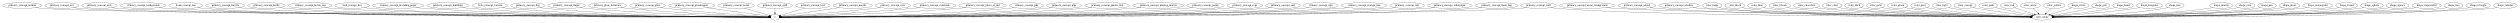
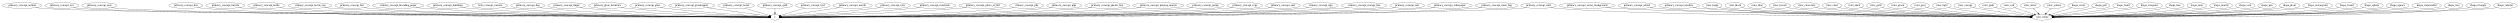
  strict digraph {
    fontname="Noto Serif"
    node [fontname="Noto Serif"]
    edge [fontname="Noto Serif"]
    primary_concept_animal
    y
    primary_concept_ant
    primary_concept_ants
-   primary_concept_background
-   primary_concept_bee [label=hand_concept_bee]
+   primary_concept_bee
    primary_concept_bicycle
    primary_concept_bottle
    primary_concept_bottle_cap
-   primary_concept_box [label=wall_concept_box]
+   primary_concept_box
    primary_concept_branding_paper
    primary_concept_buildings
    n13 [label=circle_concept_camera]
    primary_concept_dog
    primary_concept_finger
    n16 [label=primary_glass_furniture]
    primary_concept_glass
    primary_concept_grasshopper
    primary_concept_hand
    n20 [label=primary_concept_gold]
    primary_concept_leaf
    primary_concept_mantis
    primary_concept_note
    primary_concept_notebook
    primary_concept_photo_of_kid
    primary_concept_pile
    primary_concept_pipe
    primary_concept_plastic_box
    primary_concept_praying_mantis
    primary_concept_pump
    primary_concept_rope
    primary_concept_seal
    primary_concept_sign
    primary_concept_storage_box
    primary_concept_text
    primary_concept_toiletpaper
    primary_concept_trash_bag
    primary_concept_wall
    color_white
    primary_concept_water_background
    primary_concept_wheel
    primary_concept_window
    color_beige
    color_black
    color_blue
    color_brown
    color_chocolate
    color_clear
    color_dark
    color_gold
    color_green
    color_grey
    color_light
    color_orange
    color_pink
    color_red
    color_silver
    color_yellow
    shape_circle
    shape_god
    shape_hand
    shape_irregular
    shape_line
+   shape_man
    shape_mantis
    shape_oval
    shape_pen
    shape_plant
    shape_rectangular
    shape_round
    shape_sphere
    shape_square
    shape_trapezoidal
    shape_tree
    shape_triangle
    shape_tubular
    primary_concept_animal -> y
    primary_concept_ant -> y
    primary_concept_ants -> y
-   primary_concept_background -> y
    primary_concept_bee -> y
    primary_concept_bicycle -> y
    primary_concept_bottle -> y
    primary_concept_bottle_cap -> y
    primary_concept_box -> y
    primary_concept_branding_paper -> y
    primary_concept_buildings -> y
    n13 -> y
    primary_concept_dog -> y
    primary_concept_finger -> y
    n16 -> y
    primary_concept_glass -> y
    primary_concept_grasshopper -> y
    primary_concept_hand -> y
    n20 -> y
    primary_concept_leaf -> y
    primary_concept_mantis -> y
    primary_concept_note -> y
    primary_concept_notebook -> y
    primary_concept_photo_of_kid -> y
    primary_concept_pile -> y
    primary_concept_pipe -> y
    primary_concept_plastic_box -> y
    primary_concept_praying_mantis -> y
    primary_concept_pump -> y
    primary_concept_rope -> y
    primary_concept_seal -> y
    primary_concept_sign -> y
    primary_concept_storage_box -> y
    primary_concept_text -> y
    primary_concept_toiletpaper -> y
    primary_concept_trash_bag -> y
    primary_concept_wall -> y
    primary_concept_wall -> color_white
    primary_concept_water_background -> color_white
    primary_concept_wheel -> color_white
    primary_concept_window -> color_white
    color_beige -> color_white
    color_black -> color_white
    color_blue -> color_white
    color_brown -> color_white
    color_chocolate -> color_white
    color_clear -> color_white
    color_dark -> color_white
    color_gold -> color_white
    color_green -> color_white
    color_grey -> color_white
    color_light -> color_white
    color_orange -> color_white
    color_pink -> color_white
    color_red -> color_white
    color_silver -> color_white
    color_yellow -> color_white
    shape_circle -> color_white
    shape_god -> color_white
    shape_hand -> color_white
    shape_irregular -> color_white
    shape_line -> color_white
+   shape_man -> color_white
    shape_mantis -> color_white
    shape_oval -> color_white
    shape_pen -> color_white
    shape_plant -> color_white
    shape_rectangular -> color_white
    shape_round -> color_white
    shape_sphere -> color_white
    shape_square -> color_white
    shape_trapezoidal -> color_white
    shape_tree -> color_white
    shape_triangle -> color_white
    shape_tubular -> color_white
  }
